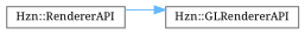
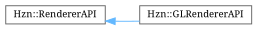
  digraph {
    rankdir=LR
    fontname="Noto Serif"
    node [color=grey40 fillcolor=white fontname="Noto Serif" fontsize=10 shape=box style=filled]
    n1 [height=0.2 label="Hzn::RendererAPI" width=0.4]
    n2 [height=0.2 label="Hzn::GLRendererAPI" width=0.4]
-   n2 -> n1 [color=steelblue1 dir=back fontname="Noto Serif" fontsize=10 labelfontname=Helvetica labelfontsize=10 style=solid]
+   n1 -> n2 [color=steelblue1 dir=back fontname="Noto Serif" fontsize=10 labelfontname=Helvetica labelfontsize=10 style=solid]
  }
